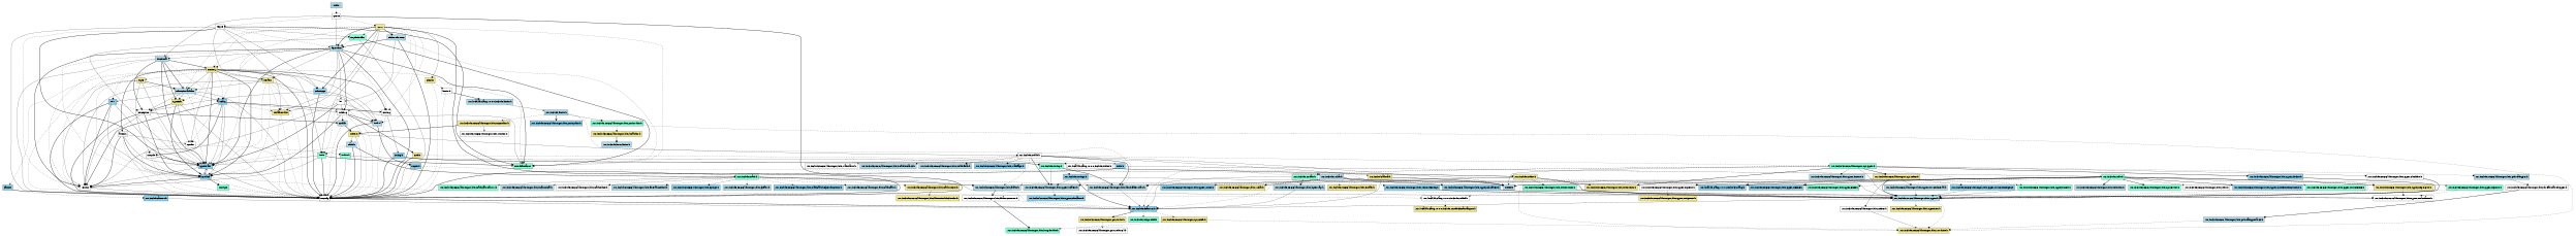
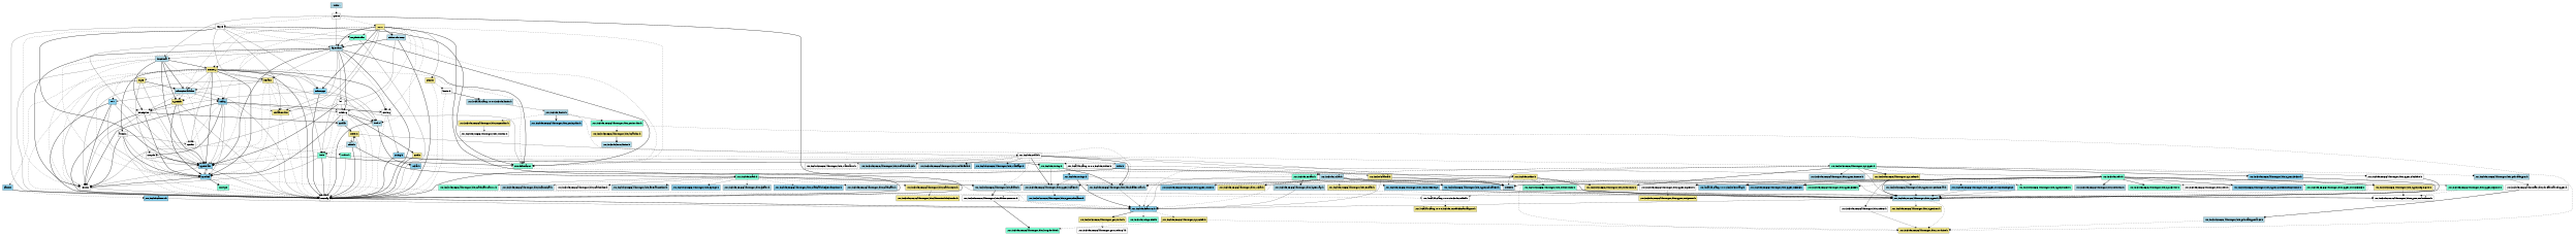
  digraph {
    node [fillcolor=lightblue shape=box style=filled]
    edge [arrowhead=box style=dashed]
    n1 [label="\<stdin\>"]
    n2 [fillcolor=white label=queue]
    n3 [fillcolor=white label=deque]
    n4 [label=functional]
    n5 [fillcolor=khaki label=vector]
    n6 [label=algorithm]
    n7 [fillcolor=white label=__config]
    n8 [fillcolor=khaki label=iterator]
    n9 [fillcolor=skyblue label=stdexcept]
    n10 [fillcolor=skyblue label=type_traits]
    n11 [fillcolor=white label=version]
    n12 [fillcolor=aquamarine label=__undef_macros]
    n13 [fillcolor=khaki label=initializer_list]
    n14 [fillcolor=aquamarine label=__split_buffer]
    n15 [fillcolor=khaki label=memory]
    n16 [fillcolor=khaki label=typeinfo]
    n17 [label=__functional_base]
    n18 [fillcolor=skyblue label=utility]
    n19 [fillcolor=white label=exception]
    n20 [fillcolor=white label=cstring]
    n21 [label=iosfwd]
    n22 [fillcolor=aquamarine label=limits]
    n23 [fillcolor=white label=__debug]
    n24 [label=__bit_reference]
    n25 [fillcolor=khaki label=climits]
    n26 [fillcolor=skyblue label=cstddef]
    n27 [fillcolor=white label=bit]
    n28 [fillcolor=skyblue label="/usr/include/features.h"]
    n29 [fillcolor=aquamarine label="/usr/include/x86_64-linux-gnu/bits/sys_errlist.h"]
    n30 [fillcolor=white label="/usr/include/x86_64-linux-gnu/bits/stdio.h"]
    n31 [fillcolor=skyblue label=new]
    n32 [fillcolor=khaki label=tuple]
    n33 [fillcolor=skyblue label=cassert]
    n34 [fillcolor=white label=atomic]
    n35 [fillcolor=white label=cstdint]
    n36 [fillcolor=white label=__tuple]
    n37 [fillcolor=skyblue label="/usr/include/assert.h"]
    n38 [fillcolor=white label="/usr/local/lib/clang/10.0.0/include/stddef.h"]
    n39 [fillcolor=aquamarine label=__nullptr]
    n40 [fillcolor=skyblue label="string.h"]
    n41 [fillcolor=aquamarine label="stdint.h"]
-   n42 [fillcolor=skyblue label="xopen.h"]
+   n42 [fillcolor=skyblue label="wchar.h"]
    n43 [label=cstdlib]
    n44 [fillcolor=khaki label="stdlib.h"]
    n45 [fillcolor=khaki label=cstdio]
    n46 [fillcolor=aquamarine label="/usr/include/stdc-predef.h"]
    n47 [fillcolor=khaki label="/usr/include/x86_64-linux-gnu/sys/cdefs.h"]
    n48 [fillcolor=khaki label="/usr/include/x86_64-linux-gnu/gnu/stubs.h"]
    n49 [fillcolor=white label="limits.h"]
    n50 [label="/usr/local/lib/clang/10.0.0/include/limits.h"]
    n51 [label="/usr/include/limits.h"]
    n52 [fillcolor=aquamarine label="/usr/include/x86_64-linux-gnu/bits/posix1_lim.h"]
    n53 [fillcolor=skyblue label="/usr/include/x86_64-linux-gnu/bits/posix2_lim.h"]
    n54 [fillcolor=khaki label="/usr/include/x86_64-linux-gnu/bits/xopen_lim.h"]
    n55 [label="/usr/include/x86_64-linux-gnu/bits/libc-header-start.h"]
    n56 [fillcolor=khaki label="/usr/include/x86_64-linux-gnu/bits/local_lim.h"]
    n57 [fillcolor=khaki label="/usr/include/x86_64-linux-gnu/bits/wordsize.h"]
    n58 [fillcolor=white label="/usr/include/x86_64-linux-gnu/bits/uio_lim.h"]
    n59 [label="/usr/include/linux/limits.h"]
    n60 [fillcolor=khaki label="/usr/local/lib/clang/10.0.0/include/__stddef_max_align_t.h"]
    n61 [fillcolor=aquamarine label="/usr/include/string.h"]
    n62 [label="stddef.h"]
    n63 [label="/usr/include/x86_64-linux-gnu/bits/types/locale_t.h"]
    n64 [fillcolor=skyblue label="/usr/include/strings.h"]
    n65 [fillcolor=skyblue label="/usr/include/x86_64-linux-gnu/bits/types/__locale_t.h"]
    n66 [fillcolor=aquamarine label="/usr/include/x86_64-linux-gnu/bits/long-double.h"]
    n67 [fillcolor=white label="/usr/include/x86_64-linux-gnu/gnu/stubs-64.h"]
    n68 [fillcolor=white label="/usr/local/lib/clang/10.0.0/include/stdint.h"]
    n69 [fillcolor=khaki label="/usr/include/stdint.h"]
    n70 [label="/usr/include/x86_64-linux-gnu/bits/types.h"]
    n71 [fillcolor=khaki label="/usr/include/x86_64-linux-gnu/bits/wchar.h"]
    n72 [fillcolor=khaki label="/usr/include/x86_64-linux-gnu/bits/stdint-intn.h"]
    n73 [fillcolor=aquamarine label="/usr/include/x86_64-linux-gnu/bits/stdint-uintn.h"]
    n74 [fillcolor=khaki label="/usr/include/x86_64-linux-gnu/bits/typesizes.h"]
    n75 [fillcolor=skyblue label="stdio.h"]
    n76 [label="/usr/include/wchar.h"]
    n77 [label="/usr/include/x86_64-linux-gnu/bits/floatn.h"]
    n78 [fillcolor=skyblue label="/usr/local/lib/clang/10.0.0/include/stdarg.h"]
    n79 [fillcolor=skyblue label="/usr/include/x86_64-linux-gnu/bits/types/wint_t.h"]
    n80 [fillcolor=skyblue label="/usr/include/x86_64-linux-gnu/bits/types/mbstate_t.h"]
    n81 [fillcolor=skyblue label="/usr/include/x86_64-linux-gnu/bits/types/__FILE.h"]
    n82 [fillcolor=aquamarine label="/usr/include/x86_64-linux-gnu/bits/types/FILE.h"]
    n83 [fillcolor=white label="/usr/include/x86_64-linux-gnu/bits/floatn-common.h"]
    n84 [fillcolor=white label="/usr/include/x86_64-linux-gnu/bits/types/__mbstate_t.h"]
    n85 [fillcolor=white label="/usr/include/stdlib.h"]
    n86 [label="math.h"]
    n87 [fillcolor=skyblue label="/usr/include/x86_64-linux-gnu/bits/waitflags.h"]
    n88 [fillcolor=white label="/usr/include/x86_64-linux-gnu/bits/waitstatus.h"]
    n89 [fillcolor=aquamarine label="/usr/include/x86_64-linux-gnu/sys/types.h"]
    n90 [fillcolor=khaki label="/usr/include/alloca.h"]
    n91 [label="/usr/include/x86_64-linux-gnu/bits/stdlib-bsearch.h"]
    n92 [label="/usr/include/x86_64-linux-gnu/bits/stdlib-float.h"]
    n93 [fillcolor=aquamarine label="/usr/include/math.h"]
    n94 [fillcolor=skyblue label="/usr/include/x86_64-linux-gnu/bits/types/clock_t.h"]
    n95 [fillcolor=white label="/usr/include/x86_64-linux-gnu/bits/types/clockid_t.h"]
    n96 [fillcolor=aquamarine label="/usr/include/x86_64-linux-gnu/bits/types/time_t.h"]
    n97 [label="/usr/include/x86_64-linux-gnu/bits/types/timer_t.h"]
    n98 [fillcolor=aquamarine label="/usr/include/endian.h"]
    n99 [fillcolor=khaki label="/usr/include/x86_64-linux-gnu/sys/select.h"]
    n100 [label="/usr/include/x86_64-linux-gnu/bits/pthreadtypes.h"]
    n101 [fillcolor=khaki label="/usr/include/x86_64-linux-gnu/bits/endian.h"]
    n102 [label="/usr/include/x86_64-linux-gnu/bits/byteswap.h"]
    n103 [fillcolor=skyblue label="/usr/include/x86_64-linux-gnu/bits/uintn-identity.h"]
    n104 [fillcolor=white label="/usr/include/x86_64-linux-gnu/bits/select.h"]
    n105 [fillcolor=white label="/usr/include/x86_64-linux-gnu/bits/types/sigset_t.h"]
    n106 [label="/usr/include/x86_64-linux-gnu/bits/types/struct_timeval.h"]
    n107 [fillcolor=skyblue label="/usr/include/x86_64-linux-gnu/bits/types/struct_timespec.h"]
-   n108 [fillcolor=white label="/usr/include/x86_64-linux-gnu/bits/thread-shared-types.h"]
+   n108 [fillcolor=white label="/usr/include/x86_64-linux-fast/bits/thread-shared-types.h"]
    n109 [fillcolor=khaki label="/usr/include/x86_64-linux-gnu/bits/types/__sigset_t.h"]
    n110 [label="/usr/include/x86_64-linux-gnu/bits/pthreadtypes-arch.h"]
    n111 [fillcolor=khaki label="/usr/include/x86_64-linux-gnu/bits/math-vector.h"]
    n112 [label="/usr/include/x86_64-linux-gnu/bits/flt-eval-method.h"]
    n113 [fillcolor=skyblue label="/usr/include/x86_64-linux-gnu/bits/fp-logb.h"]
    n114 [label="/usr/include/x86_64-linux-gnu/bits/fp-fast.h"]
    n115 [fillcolor=skyblue label="/usr/include/x86_64-linux-gnu/bits/mathcalls-helper-functions.h"]
    n116 [label="/usr/include/x86_64-linux-gnu/bits/mathcalls.h"]
    n117 [fillcolor=aquamarine label="/usr/include/x86_64-linux-gnu/bits/mathcalls-narrow.h"]
    n118 [label="/usr/include/x86_64-linux-gnu/bits/iscanonical.h"]
    n119 [fillcolor=white label="/usr/include/x86_64-linux-gnu/bits/mathinline.h"]
    n120 [fillcolor=khaki label="/usr/include/x86_64-linux-gnu/bits/libm-simd-decl-stubs.h"]
    n121 [fillcolor=aquamarine label="/usr/include/stdio.h"]
    n122 [fillcolor=aquamarine label="/usr/include/x86_64-linux-gnu/bits/types/__fpos_t.h"]
    n123 [fillcolor=khaki label="/usr/include/x86_64-linux-gnu/bits/types/__fpos64_t.h"]
    n124 [fillcolor=aquamarine label="/usr/include/x86_64-linux-gnu/bits/types/struct_FILE.h"]
    n125 [fillcolor=skyblue label="/usr/include/x86_64-linux-gnu/bits/types/cookie_io_functions_t.h"]
    n126 [label="/usr/include/x86_64-linux-gnu/bits/stdio_lim.h"]
    n1 -> n2
    n2 -> n3
    n2 -> n4 [arrowhead=vee style=solid]
    n2 -> n5
    n2 -> n6 [arrowhead=vee style=solid]
    n2 -> n7 [style=bold]
    n3 -> n6 [arrowhead=vee]
    n3 -> n7 [arrowhead=vee style=solid]
    n3 -> n8 [arrowhead=vee style=solid]
    n3 -> n9 [arrowhead=vee style=solid]
    n3 -> n10 [style=bold]
    n3 -> n11 [arrowhead=vee]
    n3 -> n12 [arrowhead=vee style=bold]
    n3 -> n13 [arrowhead=vee style=solid]
    n3 -> n14 [style=solid]
    n4 -> n7 [style=solid]
    n4 -> n10 [arrowhead=vee style=bold]
    n4 -> n11 [arrowhead=vee]
    n4 -> n15 [arrowhead=vee style=bold]
    n4 -> n16 [style=bold]
    n4 -> n17 [arrowhead=vee style=bold]
    n4 -> n18
    n4 -> n19 [arrowhead=vee style=bold]
    n5 -> n6 [style=bold]
    n5 -> n7 [style=bold]
    n5 -> n9 [arrowhead=vee style=bold]
    n5 -> n10 [arrowhead=vee]
    n5 -> n12 [arrowhead=vee]
    n5 -> n13 [arrowhead=vee style=solid]
    n5 -> n14 [arrowhead=vee]
    n5 -> n15
    n5 -> n17 [arrowhead=vee]
    n5 -> n20
    n5 -> n21
    n5 -> n22 [style=solid]
    n5 -> n23 [arrowhead=vee]
    n5 -> n24 [style=bold]
    n5 -> n25 [style=solid]
    n6 -> n4 [style=solid]
    n6 -> n7 [style=bold]
    n6 -> n8 [style=solid]
    n6 -> n10 [style=bold]
    n6 -> n11 [arrowhead=vee style=bold]
    n6 -> n12 [arrowhead=vee style=bold]
    n6 -> n13 [style=solid]
    n6 -> n15
    n6 -> n18 [arrowhead=vee]
    n6 -> n20
    n6 -> n23 [style=bold]
    n6 -> n26 [arrowhead=vee]
    n6 -> n27 [arrowhead=vee style=solid]
    n7 -> n28 [style=bold]
    n8 -> n7 [arrowhead=vee]
    n8 -> n10
    n8 -> n11 [style=solid]
    n8 -> n13
    n8 -> n17 [style=solid]
    n8 -> n21 [style=solid]
    n8 -> n23 [arrowhead=vee]
    n8 -> n26
    n9 -> n7 [style=bold]
    n9 -> n19 [arrowhead=vee style=solid]
    n9 -> n21 [style=solid]
    n10 -> n7 [arrowhead=vee style=solid]
    n10 -> n11 [style=solid]
    n10 -> n26 [arrowhead=vee style=solid]
    n11 -> n7 [arrowhead=vee style=solid]
    n13 -> n7
    n13 -> n26
    n14 -> n6
    n14 -> n7 [arrowhead=vee style=solid]
    n14 -> n10 [style=solid]
    n14 -> n12 [arrowhead=vee style=bold]
    n15 -> n7 [style=bold]
    n15 -> n8 [arrowhead=vee style=solid]
    n15 -> n9 [style=solid]
    n15 -> n10 [arrowhead=vee style=bold]
    n15 -> n11
    n15 -> n12
    n15 -> n16
    n15 -> n17 [style=solid]
    n15 -> n18
    n15 -> n20 [style=bold]
    n15 -> n21 [style=solid]
    n15 -> n22 [style=solid]
    n15 -> n26 [arrowhead=vee style=bold]
    n15 -> n31
    n15 -> n32 [arrowhead=vee]
    n15 -> n33 [arrowhead=vee]
    n15 -> n34 [arrowhead=vee style=bold]
    n15 -> n35 [style=solid]
    n16 -> n7 [style=solid]
    n16 -> n19 [arrowhead=vee style=bold]
    n16 -> n26 [arrowhead=vee style=bold]
    n16 -> n35 [style=solid]
    n17 -> n7 [arrowhead=vee style=solid]
    n17 -> n10
    n17 -> n16 [style=solid]
    n17 -> n18 [arrowhead=vee style=solid]
    n17 -> n19 [style=solid]
    n17 -> n31 [arrowhead=vee style=solid]
    n18 -> n7
    n18 -> n10 [arrowhead=vee style=solid]
    n18 -> n11 [style=bold]
    n18 -> n13 [arrowhead=vee]
    n18 -> n20 [arrowhead=vee style=bold]
    n18 -> n23 [arrowhead=vee style=solid]
    n18 -> n26 [style=solid]
    n18 -> n35
    n18 -> n36 [style=bold]
    n19 -> n7 [style=bold]
    n19 -> n10
    n19 -> n11 [arrowhead=vee style=solid]
    n19 -> n26 [arrowhead=vee style=bold]
    n19 -> n43 [arrowhead=vee style=bold]
    n20 -> n7
    n20 -> n40 [arrowhead=vee style=solid]
    n21 -> n7 [arrowhead=vee style=bold]
    n21 -> n42 [style=bold]
    n22 -> n7 [style=bold]
    n22 -> n10 [style=solid]
    n22 -> n11 [arrowhead=vee style=solid]
    n22 -> n12 [arrowhead=vee style=bold]
    n23 -> n7 [arrowhead=vee]
    n23 -> n21 [arrowhead=vee style=bold]
    n23 -> n26 [style=bold]
    n23 -> n43 [style=solid]
    n23 -> n45 [arrowhead=vee style=bold]
    n24 -> n6 [style=bold]
    n24 -> n7 [style=bold]
    n24 -> n12 [arrowhead=vee]
    n24 -> n27 [arrowhead=vee style=solid]
    n25 -> n7 [arrowhead=vee]
    n25 -> n49
    n26 -> n7
    n26 -> n10 [arrowhead=vee style=solid]
    n26 -> n11 [arrowhead=vee style=bold]
    n26 -> n38 [arrowhead=vee]
    n26 -> n39 [style=bold]
    n27 -> n7 [arrowhead=vee]
    n27 -> n10 [arrowhead=vee style=bold]
    n27 -> n11 [arrowhead=vee style=solid]
    n27 -> n12 [arrowhead=vee style=solid]
    n27 -> n22
    n27 -> n23 [arrowhead=vee style=solid]
    n28 -> n46 [arrowhead=vee]
    n28 -> n47 [arrowhead=vee]
    n28 -> n48 [arrowhead=vee style=bold]
    n31 -> n7 [arrowhead=vee style=bold]
    n31 -> n10 [arrowhead=vee style=solid]
    n31 -> n11 [style=bold]
    n31 -> n19
    n31 -> n26 [style=solid]
    n32 -> n7 [arrowhead=vee]
    n32 -> n10 [style=solid]
    n32 -> n11 [arrowhead=vee style=solid]
    n32 -> n17 [style=bold]
    n32 -> n18
    n32 -> n26 [arrowhead=vee]
    n32 -> n36 [style=solid]
    n33 -> n7 [style=bold]
    n33 -> n37
    n34 -> n7
    n34 -> n10 [arrowhead=vee style=solid]
    n34 -> n11 [style=bold]
    n34 -> n26 [arrowhead=vee style=bold]
    n34 -> n35 [arrowhead=vee style=solid]
    n35 -> n7 [arrowhead=vee]
    n35 -> n41
    n36 -> n7 [arrowhead=vee]
    n36 -> n10 [style=bold]
    n36 -> n26
    n37 -> n28 [arrowhead=vee style=solid]
    n38 -> n60
    n39 -> n7 [arrowhead=vee]
    n40 -> n7 [style=bold]
    n40 -> n61 [style=bold]
    n41 -> n7 [arrowhead=vee style=solid]
    n41 -> n68 [style=solid]
    n42 -> n7
    n42 -> n76
    n43 -> n7
    n43 -> n44 [arrowhead=vee style=bold]
    n44 -> n7 [style=solid]
    n44 -> n85 [style=solid]
    n44 -> n86 [arrowhead=vee style=solid]
    n45 -> n7 [style=bold]
    n45 -> n75 [arrowhead=vee]
    n47 -> n57 [arrowhead=vee]
    n47 -> n66 [arrowhead=vee]
    n48 -> n67 [arrowhead=vee]
    n49 -> n7 [arrowhead=vee]
    n49 -> n50 [style=bold]
    n50 -> n51 [arrowhead=vee style=solid]
    n51 -> n52 [style=solid]
    n51 -> n53 [arrowhead=vee style=bold]
    n51 -> n54 [arrowhead=vee]
    n51 -> n55
    n52 -> n56
    n52 -> n57 [arrowhead=vee]
    n54 -> n58 [arrowhead=vee style=solid]
    n55 -> n28 [arrowhead=vee style=solid]
    n56 -> n59 [style=bold]
    n61 -> n55 [arrowhead=vee style=bold]
    n61 -> n62 [arrowhead=vee]
    n61 -> n63 [style=solid]
    n61 -> n64
    n62 -> n38 [arrowhead=vee]
    n63 -> n65
    n64 -> n28 [style=bold]
    n64 -> n62 [arrowhead=vee style=solid]
    n64 -> n63 [style=solid]
    n68 -> n69 [style=bold]
    n69 -> n55 [arrowhead=vee style=solid]
    n69 -> n57 [arrowhead=vee]
    n69 -> n70 [style=bold]
    n69 -> n71 [style=solid]
    n69 -> n72 [style=solid]
    n69 -> n73 [style=solid]
    n70 -> n28 [style=solid]
    n70 -> n57
    n70 -> n74 [arrowhead=vee]
    n72 -> n70 [arrowhead=vee]
    n73 -> n70 [arrowhead=vee style=bold]
    n75 -> n7 [arrowhead=vee style=bold]
    n75 -> n121 [arrowhead=vee style=solid]
    n76 -> n55 [arrowhead=vee]
    n76 -> n62 [arrowhead=vee style=solid]
    n76 -> n63
    n76 -> n71 [arrowhead=vee style=solid]
    n76 -> n77 [arrowhead=vee style=solid]
    n76 -> n78 [arrowhead=vee]
    n76 -> n79
    n76 -> n80 [style=bold]
    n76 -> n81 [style=solid]
    n76 -> n82 [style=solid]
    n77 -> n28 [arrowhead=vee]
    n77 -> n83 [arrowhead=vee style=bold]
    n80 -> n84 [style=bold]
    n83 -> n28
    n83 -> n66 [style=bold]
    n85 -> n55 [style=bold]
    n85 -> n62 [arrowhead=vee style=solid]
    n85 -> n63 [arrowhead=vee style=bold]
    n85 -> n77 [arrowhead=vee]
    n85 -> n87 [style=solid]
    n85 -> n88 [arrowhead=vee]
    n85 -> n89 [arrowhead=vee]
    n85 -> n90 [arrowhead=vee style=solid]
    n85 -> n91
    n85 -> n92 [style=solid]
    n86 -> n7 [arrowhead=vee style=bold]
    n86 -> n10
    n86 -> n22
-   n54 -> n44 [style=bold]
+   n86 -> n44 [style=bold]
    n86 -> n93 [style=bold]
    n89 -> n28 [arrowhead=vee]
    n89 -> n62 [arrowhead=vee style=solid]
    n89 -> n70 [style=solid]
    n89 -> n72 [arrowhead=vee style=bold]
    n89 -> n94 [arrowhead=vee style=bold]
    n89 -> n95 [style=solid]
    n89 -> n96 [arrowhead=vee]
    n89 -> n97 [style=solid]
    n89 -> n98
    n89 -> n99 [style=bold]
    n89 -> n100
    n90 -> n28 [arrowhead=vee style=solid]
    n90 -> n62 [style=bold]
    n93 -> n55 [arrowhead=vee]
    n93 -> n70 [arrowhead=vee style=solid]
    n93 -> n77 [style=bold]
    n93 -> n111
    n93 -> n112
    n93 -> n113 [style=solid]
    n93 -> n114 [arrowhead=vee]
    n93 -> n115 [arrowhead=vee]
    n93 -> n116
    n93 -> n117 [arrowhead=vee style=solid]
    n93 -> n118 [arrowhead=vee]
    n93 -> n119 [style=solid]
    n94 -> n70 [arrowhead=vee style=bold]
    n95 -> n70 [arrowhead=vee style=bold]
    n96 -> n70 [style=solid]
    n97 -> n70 [arrowhead=vee style=solid]
    n98 -> n28 [arrowhead=vee style=solid]
    n98 -> n101 [arrowhead=vee]
    n98 -> n102 [style=bold]
    n98 -> n103
    n99 -> n28 [arrowhead=vee]
    n99 -> n70 [style=bold]
    n99 -> n96 [arrowhead=vee]
    n99 -> n104 [style=solid]
    n99 -> n105 [style=solid]
    n99 -> n106 [style=solid]
    n99 -> n107 [style=solid]
    n100 -> n108 [style=solid]
    n102 -> n28 [style=solid]
    n102 -> n70 [arrowhead=vee]
    n103 -> n70 [arrowhead=vee style=bold]
    n104 -> n57 [arrowhead=vee style=solid]
    n105 -> n109 [arrowhead=vee style=solid]
    n106 -> n70
    n107 -> n70 [style=solid]
    n108 -> n110 [style=bold]
    n110 -> n57 [arrowhead=vee]
    n111 -> n120 [arrowhead=vee style=solid]
    n121 -> n29 [arrowhead=vee style=bold]
    n121 -> n30 [arrowhead=vee style=solid]
    n121 -> n55 [arrowhead=vee]
    n121 -> n62 [style=bold]
    n121 -> n70 [arrowhead=vee]
    n121 -> n78 [arrowhead=vee style=bold]
    n121 -> n81 [arrowhead=vee style=bold]
    n121 -> n82
    n121 -> n122 [arrowhead=vee style=solid]
    n121 -> n123 [style=bold]
    n121 -> n124 [arrowhead=vee style=solid]
    n121 -> n125 [arrowhead=vee style=bold]
    n121 -> n126 [arrowhead=vee style=bold]
    n122 -> n70 [arrowhead=vee]
    n122 -> n84
    n123 -> n70 [arrowhead=vee]
    n123 -> n84 [style=solid]
    n124 -> n70 [arrowhead=vee]
    n125 -> n70
  }
